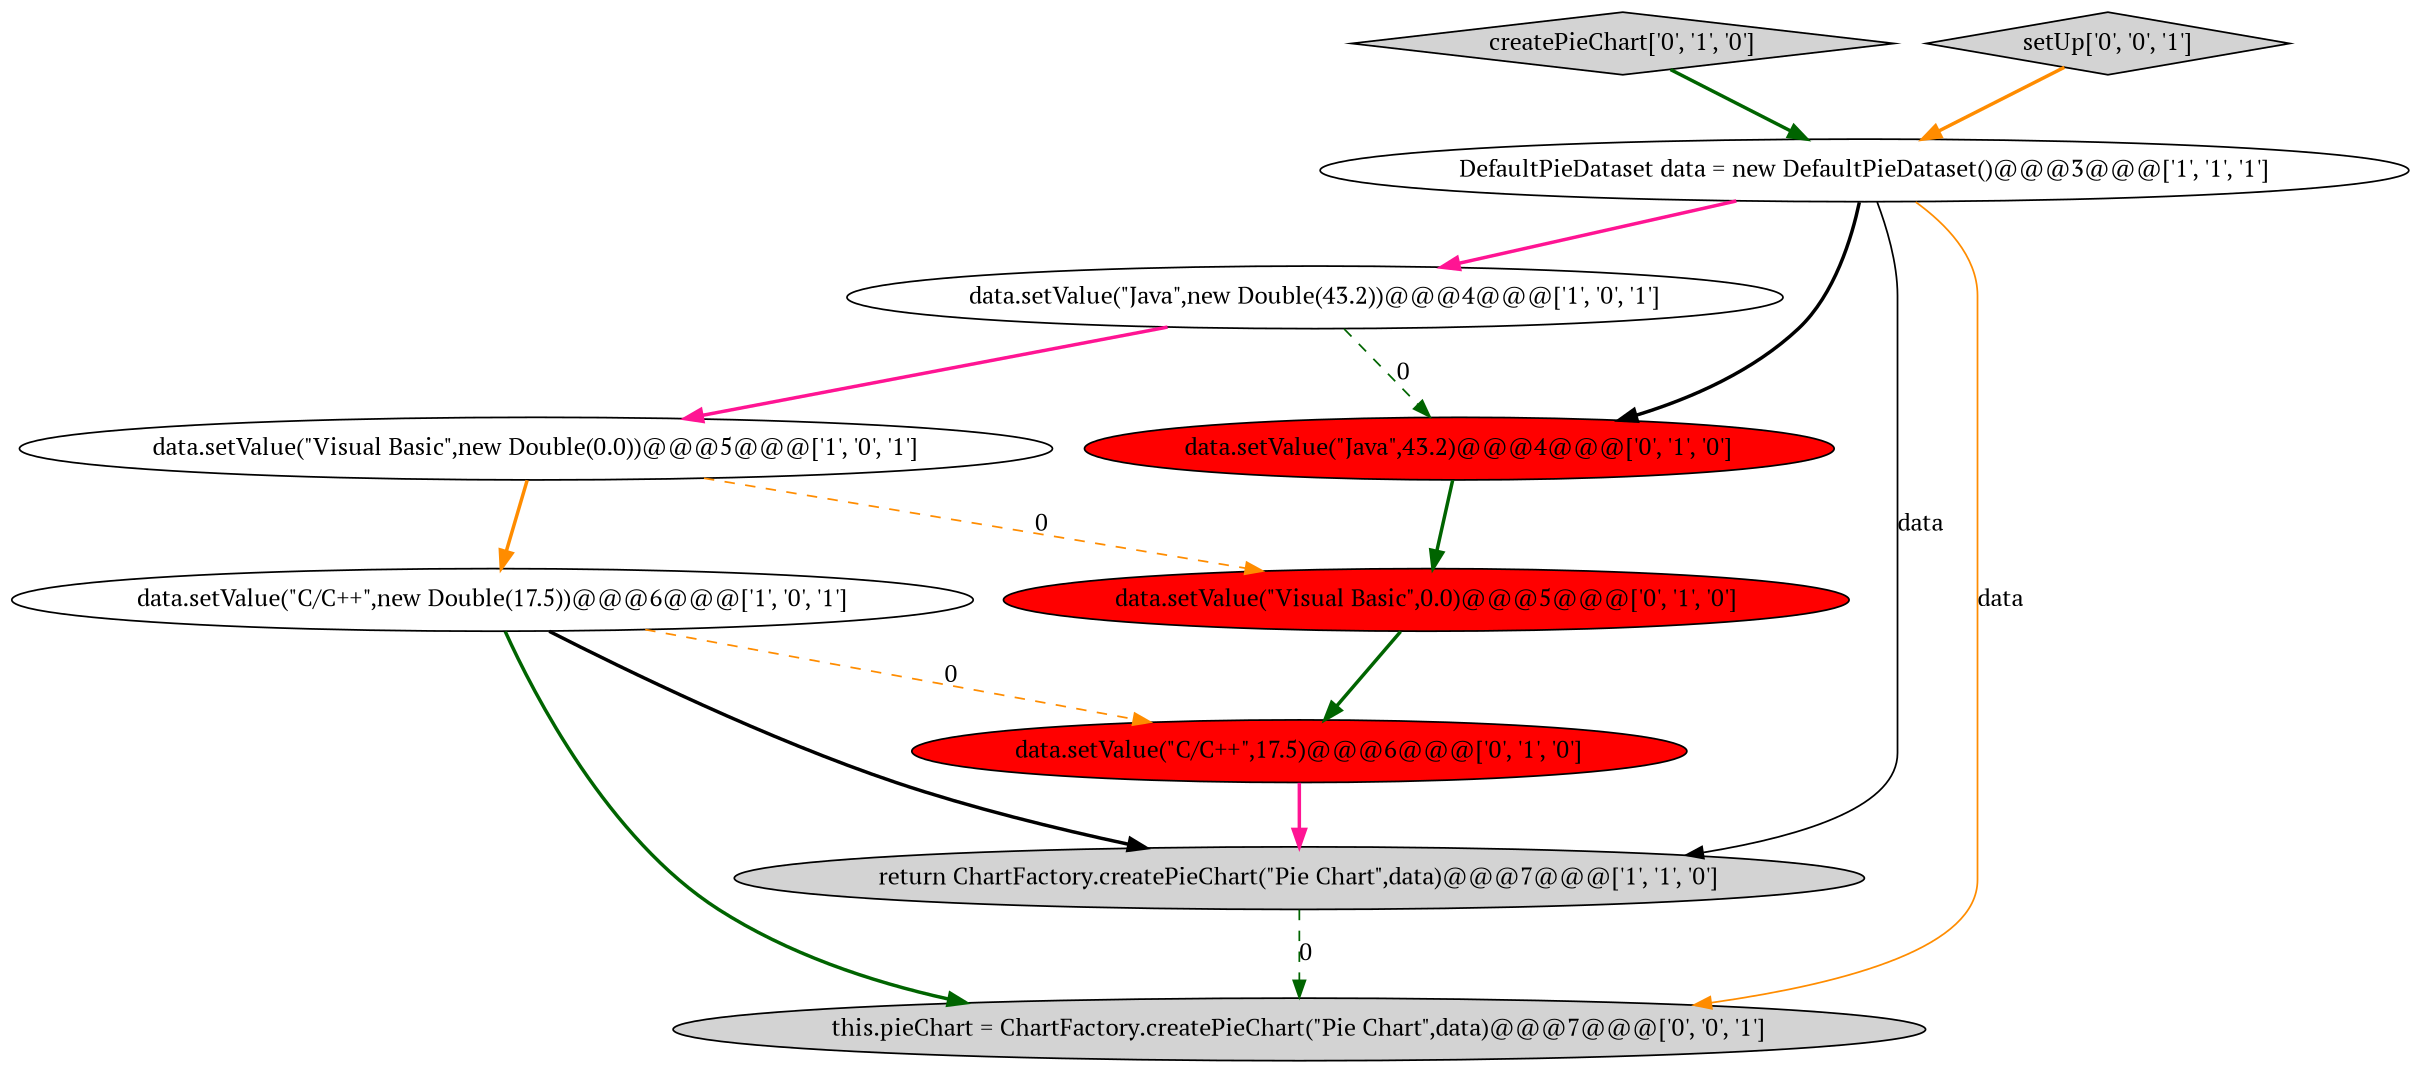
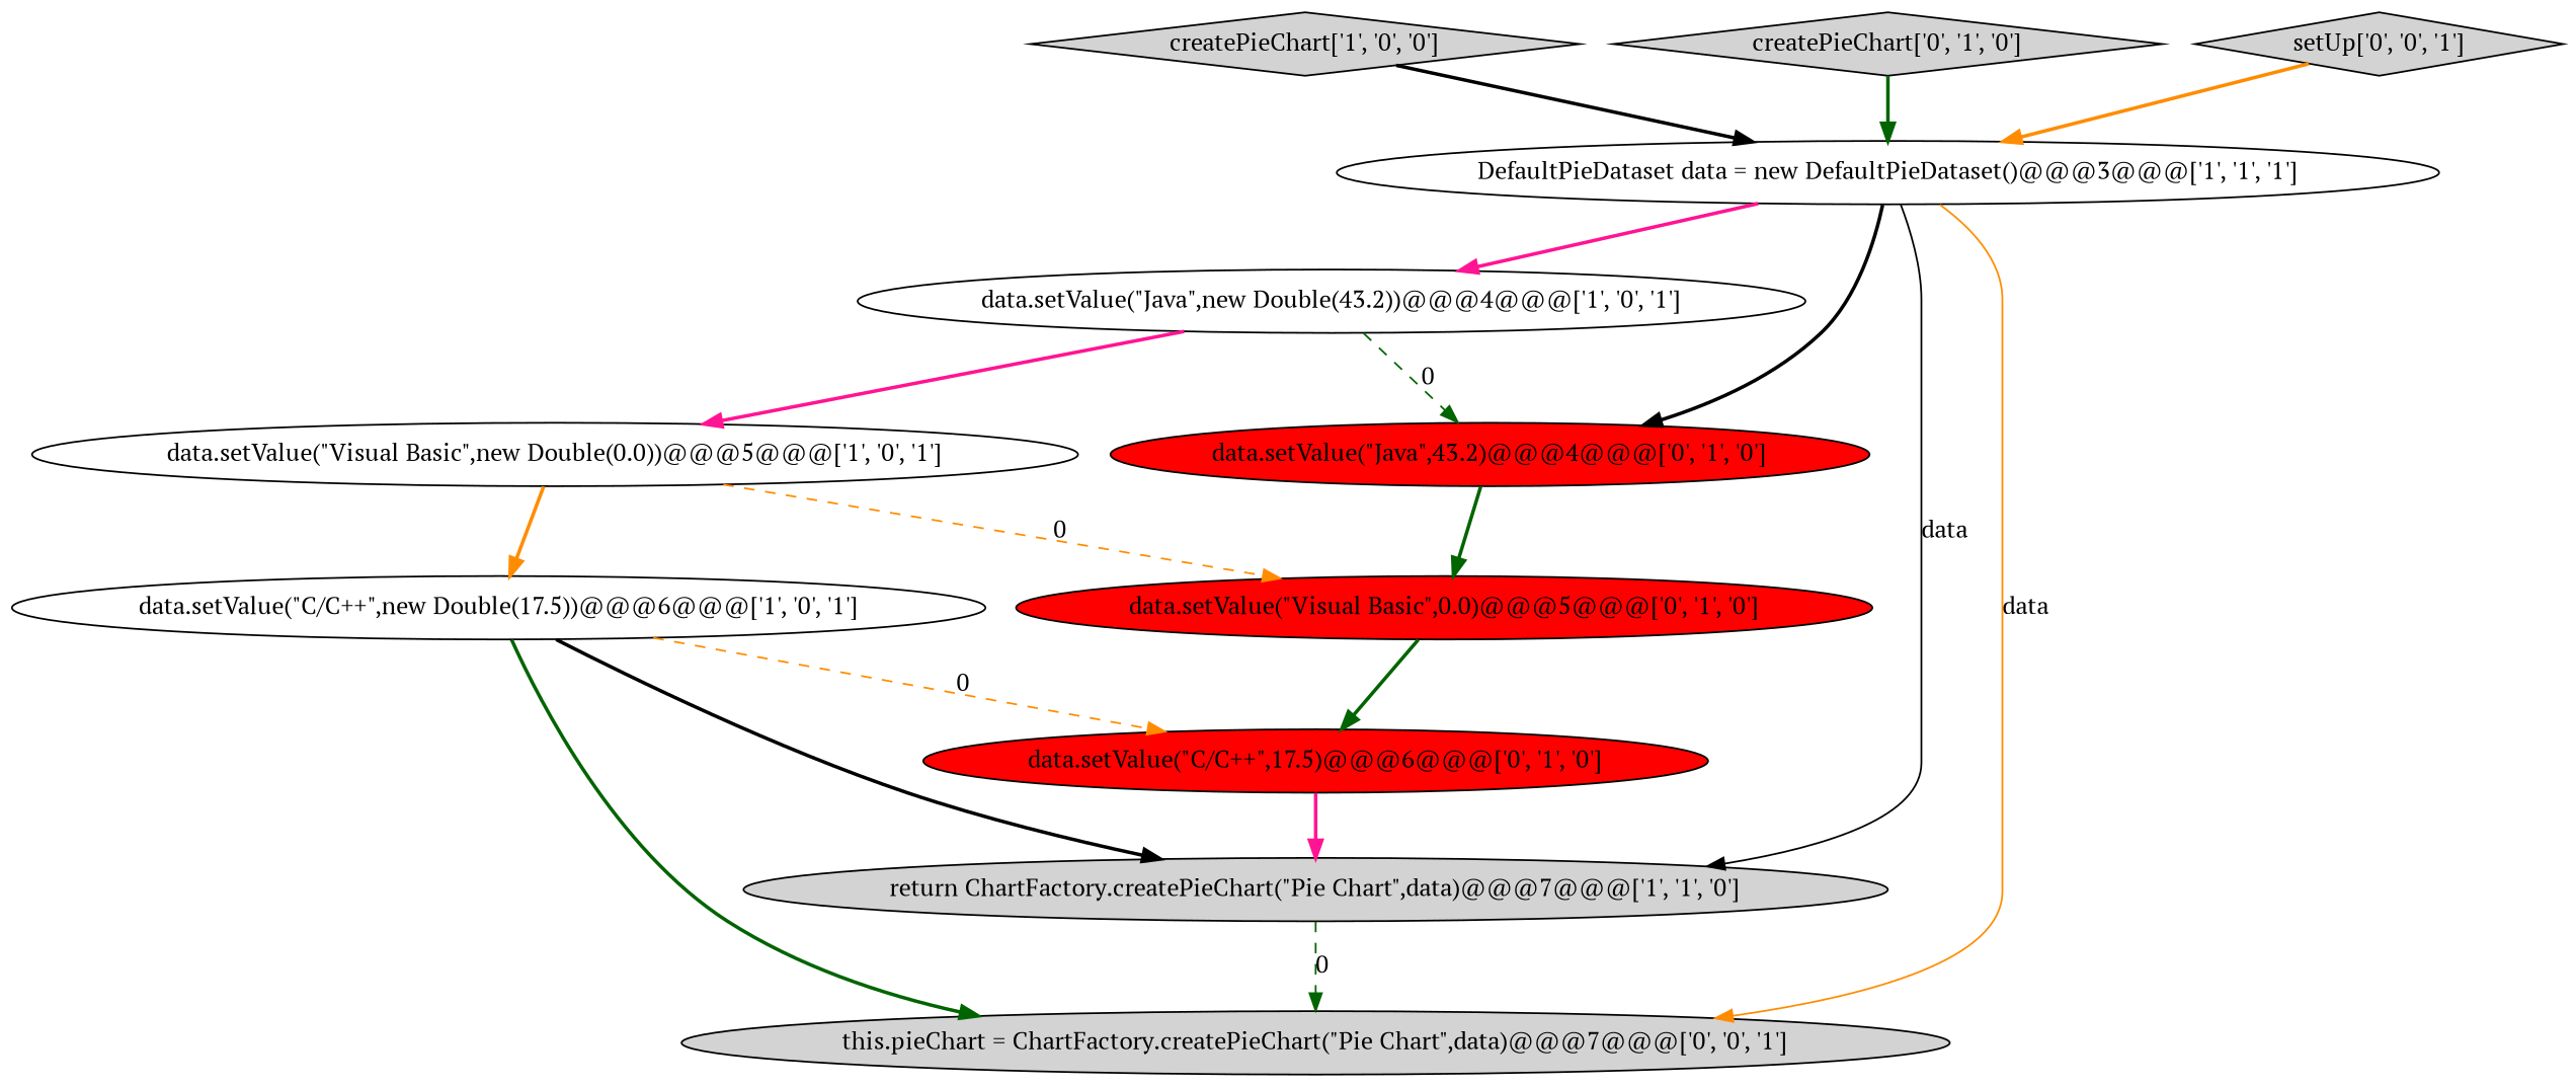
  digraph {
    fontname="PT Serif"
    node [fillcolor=lightgray shape=ellipse style=filled fontname="PT Serif"]
    edge [style=bold color=darkgreen fontname="PT Serif"]
    n1 [fillcolor=red label="data.setValue(\"Java\",43.2)@@@4@@@['0', '1', '0']"]
    n2 [fillcolor=red label="data.setValue(\"Visual Basic\",0.0)@@@5@@@['0', '1', '0']"]
    n3 [fillcolor=white label="data.setValue(\"C/C++\",new Double(17.5))@@@6@@@['1', '0', '1']"]
    n4 [label="return ChartFactory.createPieChart(\"Pie Chart\",data)@@@7@@@['1', '1', '0']"]
    n5 [fillcolor=red label="data.setValue(\"C/C++\",17.5)@@@6@@@['0', '1', '0']"]
    n6 [label="this.pieChart = ChartFactory.createPieChart(\"Pie Chart\",data)@@@7@@@['0', '0', '1']"]
+   n7 [label="createPieChart['1', '0', '0']" shape=diamond]
    n8 [fillcolor=white label="DefaultPieDataset data = new DefaultPieDataset()@@@3@@@['1', '1', '1']"]
    n9 [label="createPieChart['0', '1', '0']" shape=diamond]
    n10 [fillcolor=white label="data.setValue(\"Java\",new Double(43.2))@@@4@@@['1', '0', '1']"]
    n11 [fillcolor=white label="data.setValue(\"Visual Basic\",new Double(0.0))@@@5@@@['1', '0', '1']"]
    n12 [label="setUp['0', '0', '1']" shape=diamond]
    n1 -> n2
    n2 -> n5
    n3 -> n4 [color=black]
    n3 -> n5 [label=0 style=dashed color=darkorange]
    n3 -> n6
    n4 -> n6 [label=0 style=dashed]
    n5 -> n4 [color=deeppink]
+   n7 -> n8 [color=black]
    n8 -> n1 [color=black]
    n8 -> n4 [label=data style=solid color=black]
    n8 -> n6 [label=data style=solid color=darkorange]
    n8 -> n10 [color=deeppink]
    n9 -> n8
    n10 -> n1 [label=0 style=dashed]
    n10 -> n11 [color=deeppink]
    n11 -> n2 [label=0 style=dashed color=darkorange]
    n11 -> n3 [color=darkorange]
    n12 -> n8 [color=darkorange]
  }
